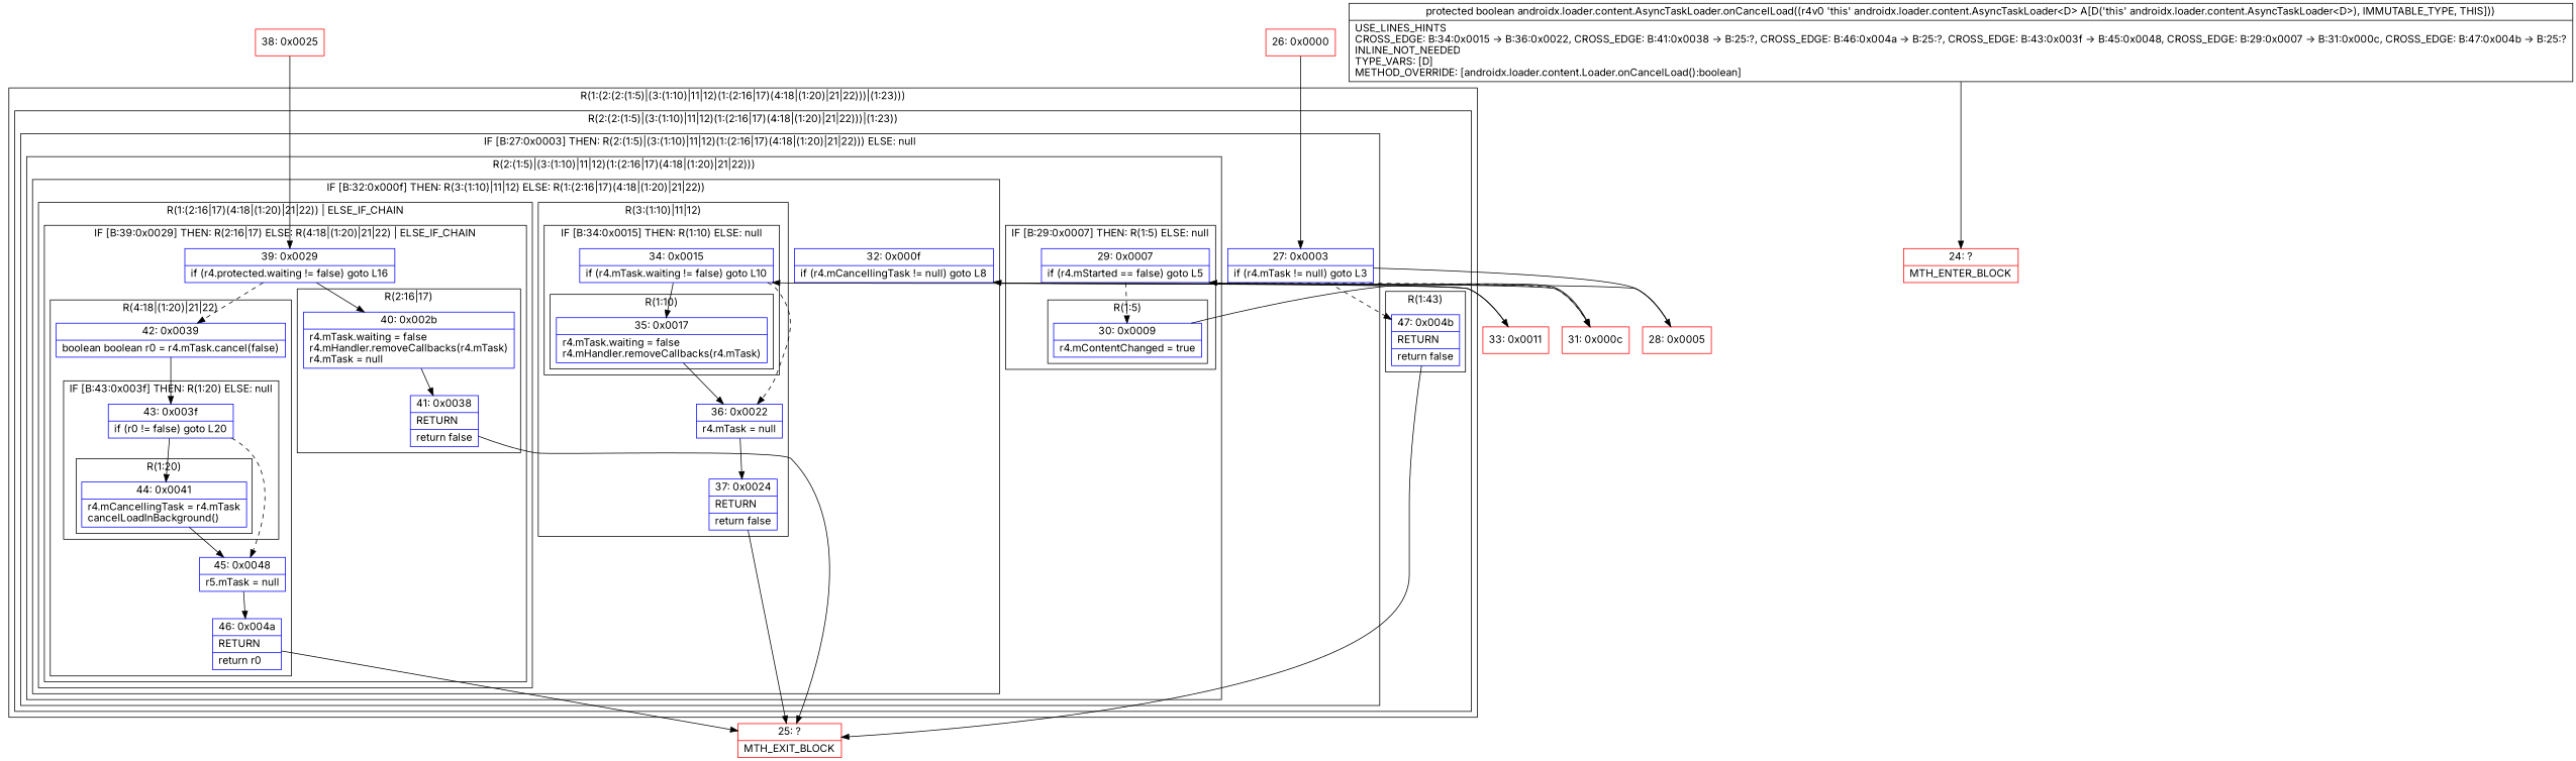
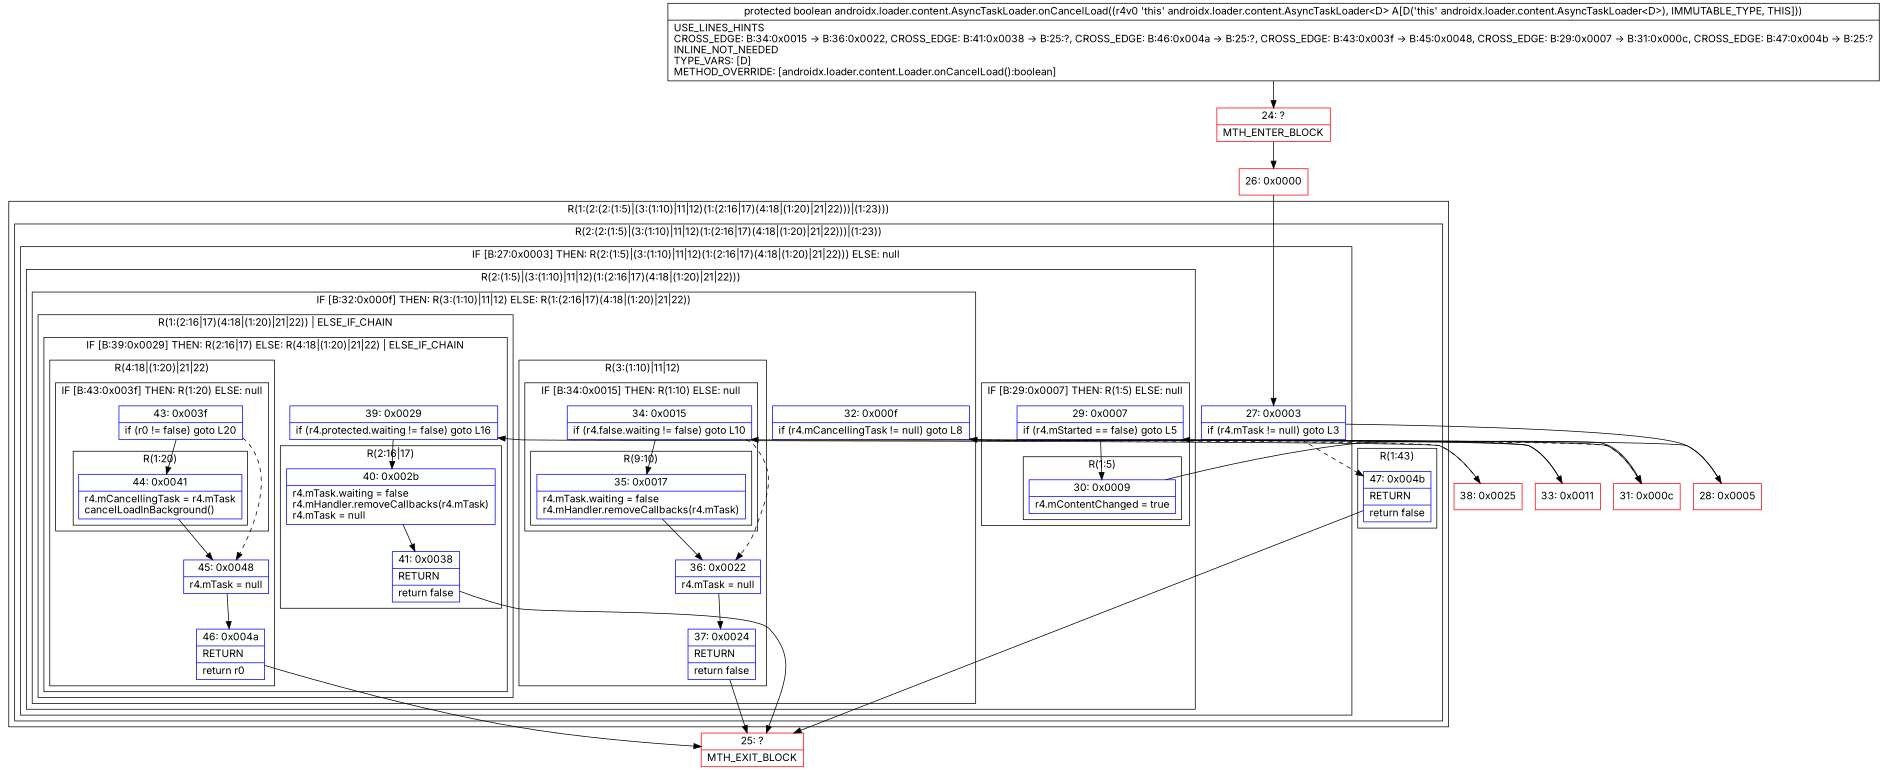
  digraph {
    fontname=Inter
    node [color=blue fontname=Inter shape=record]
    edge [fontname=Inter]
    n1 [label="{30\:\ 0x0009|r4.mContentChanged = true\l}"]
    n2 [label="{29\:\ 0x0007|if (r4.mStarted == false) goto L5\l}"]
    n3 [label="{35\:\ 0x0017|r4.mTask.waiting = false\lr4.mHandler.removeCallbacks(r4.mTask)\l}"]
-   n4 [label="{34\:\ 0x0015|if (r4.mTask.waiting != false) goto L10\l}"]
+   n4 [label="{34\:\ 0x0015|if (r4.false.waiting != false) goto L10\l}"]
    n5 [label="{36\:\ 0x0022|r4.mTask = null\l}"]
    n6 [label="{37\:\ 0x0024|RETURN\l|return false\l}"]
    n7 [label="{40\:\ 0x002b|r4.mTask.waiting = false\lr4.mHandler.removeCallbacks(r4.mTask)\lr4.mTask = null\l}"]
    n8 [label="{41\:\ 0x0038|RETURN\l|return false\l}"]
    n9 [label="{44\:\ 0x0041|r4.mCancellingTask = r4.mTask\lcancelLoadInBackground()\l}"]
    n10 [label="{43\:\ 0x003f|if (r0 != false) goto L20\l}"]
-   n11 [label="{42\:\ 0x0039|boolean boolean r0 = r4.mTask.cancel(false)\l}"]
-   n12 [label="{45\:\ 0x0048|r5.mTask = null\l}"]
+   n12 [label="{45\:\ 0x0048|r4.mTask = null\l}"]
    n13 [label="{46\:\ 0x004a|RETURN\l|return r0\l}"]
    n14 [label="{39\:\ 0x0029|if (r4.protected.waiting != false) goto L16\l}"]
    n15 [label="{32\:\ 0x000f|if (r4.mCancellingTask != null) goto L8\l}"]
    n16 [label="{27\:\ 0x0003|if (r4.mTask != null) goto L3\l}"]
    n17 [label="{47\:\ 0x004b|RETURN\l|return false\l}"]
    n18 [color=red label="{31\:\ 0x000c}"]
    n19 [color=red label="{25\:\ ?|MTH_EXIT_BLOCK\l}"]
    n20 [color=red label="{33\:\ 0x0011}"]
    n21 [color=red label="{38\:\ 0x0025}"]
    n22 [color=red label="{28\:\ 0x0005}"]
    n23 [color=red label="{24\:\ ?|MTH_ENTER_BLOCK\l}"]
    n24 [color=red label="{26\:\ 0x0000}"]
    n25 [label="{protected boolean androidx.loader.content.AsyncTaskLoader.onCancelLoad((r4v0 'this' androidx.loader.content.AsyncTaskLoader\<D\> A[D('this' androidx.loader.content.AsyncTaskLoader\<D\>), IMMUTABLE_TYPE, THIS]))  | USE_LINES_HINTS\lCROSS_EDGE: B:34:0x0015 \-\> B:36:0x0022, CROSS_EDGE: B:41:0x0038 \-\> B:25:?, CROSS_EDGE: B:46:0x004a \-\> B:25:?, CROSS_EDGE: B:43:0x003f \-\> B:45:0x0048, CROSS_EDGE: B:29:0x0007 \-\> B:31:0x000c, CROSS_EDGE: B:47:0x004b \-\> B:25:?\lINLINE_NOT_NEEDED\lTYPE_VARS: [D]\lMETHOD_OVERRIDE: [androidx.loader.content.Loader.onCancelLoad():boolean]\l}" color=""]
    subgraph cluster_1 {
      label="R(1:(2:(2:(1:5)|(3:(1:10)|11|12)(1:(2:16|17)(4:18|(1:20)|21|22)))|(1:23)))"
      subgraph cluster_2 {
        label="R(2:(2:(1:5)|(3:(1:10)|11|12)(1:(2:16|17)(4:18|(1:20)|21|22)))|(1:23))"
        subgraph cluster_3 {
          label="IF [B:27:0x0003] THEN: R(2:(1:5)|(3:(1:10)|11|12)(1:(2:16|17)(4:18|(1:20)|21|22))) ELSE: null"
          n16
          subgraph cluster_4 {
            label="R(2:(1:5)|(3:(1:10)|11|12)(1:(2:16|17)(4:18|(1:20)|21|22)))"
            subgraph cluster_5 {
              label="IF [B:29:0x0007] THEN: R(1:5) ELSE: null"
              n2
              subgraph cluster_6 {
                label="R(1:5)"
                n1
              }
            }
            subgraph cluster_7 {
              label="IF [B:32:0x000f] THEN: R(3:(1:10)|11|12) ELSE: R(1:(2:16|17)(4:18|(1:20)|21|22))"
              n15
              subgraph cluster_8 {
                label="R(3:(1:10)|11|12)"
                n5
                n6
                subgraph cluster_9 {
                  label="IF [B:34:0x0015] THEN: R(1:10) ELSE: null"
                  n4
                  subgraph cluster_10 {
-                   label="R(1:10)"
+                   label="R(9:10)"
                    n3
                  }
                }
              }
              subgraph cluster_11 {
                label="R(1:(2:16|17)(4:18|(1:20)|21|22)) | ELSE_IF_CHAIN\l"
                subgraph cluster_12 {
                  label="IF [B:39:0x0029] THEN: R(2:16|17) ELSE: R(4:18|(1:20)|21|22) | ELSE_IF_CHAIN\l"
                  n14
                  subgraph cluster_13 {
                    label="R(2:16|17)"
                    n7
                    n8
                  }
                  subgraph cluster_14 {
                    label="R(4:18|(1:20)|21|22)"
-                   n11
                    n12
                    n13
                    subgraph cluster_15 {
                      label="IF [B:43:0x003f] THEN: R(1:20) ELSE: null"
                      n10
                      subgraph cluster_16 {
                        label="R(1:20)"
                        n9
                      }
                    }
                  }
                }
              }
            }
          }
        }
        subgraph cluster_17 {
          label="R(1:43)"
          n17
        }
      }
    }
    n1 -> n18
-   n2 -> n1 [style=dashed]
+   n2 -> n1
    n2 -> n18 [style=dashed]
    n3 -> n5
    n4 -> n3
    n4 -> n5 [style=dashed]
    n5 -> n6
    n6 -> n19
    n7 -> n8
    n8 -> n19
    n9 -> n12
    n10 -> n9
    n10 -> n12 [style=dashed]
-   n11 -> n10
    n12 -> n13
    n13 -> n19
    n14 -> n7
-   n14 -> n11 [style=dashed]
    n15 -> n20
+   n15 -> n21 [style=dashed]
    n16 -> n17 [style=dashed]
    n16 -> n22
    n17 -> n19
    n18 -> n15
    n20 -> n4
    n21 -> n14
    n22 -> n2
+   n23 -> n24
    n24 -> n16
    n25 -> n23
  }
